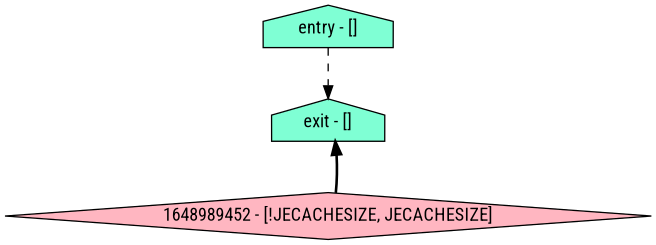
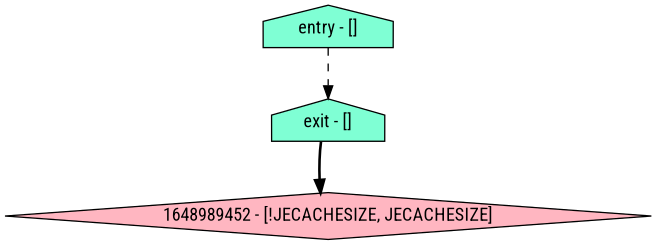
  digraph {
    fontname="Roboto Condensed"
    node [fillcolor=aquamarine fontname="Roboto Condensed" shape=house style=filled]
    edge [fontname="Roboto Condensed"]
    n1 [label="entry - []"]
    n2 [label="exit - []"]
    n3 [fillcolor=lightpink label="1648989452 - [!JECACHESIZE, JECACHESIZE]" shape=diamond]
    n1 -> n2 [style=dashed]
-   n3 -> n2 [style=bold]
+   n2 -> n3 [style=bold]
  }
